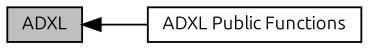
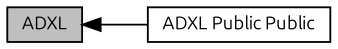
  digraph {
    rankdir=LR
    fontname=Ubuntu
    node [color=black fontname=Ubuntu fontsize=10 shape=box style=filled]
-   n1 [fillcolor=white height=0.2 label="ADXL Public Functions" width=0.4]
+   n1 [fillcolor=white height=0.2 label="ADXL Public Public" width=0.4]
    n2 [fillcolor=grey75 fontcolor=black height=0.2 label=ADXL width=0.4]
    n2 -> n1 [dir=back fontname=Ubuntu fontsize=10 labelfontname=Helvetica labelfontsize=10 shape=plaintext style=solid]
  }
